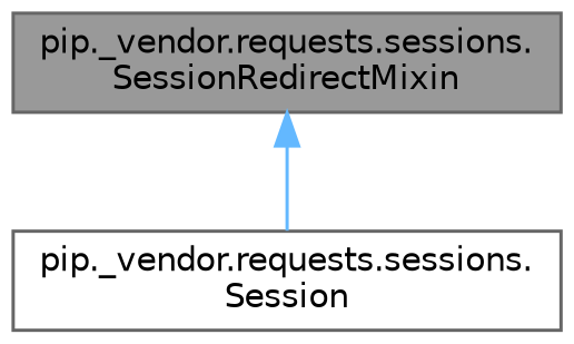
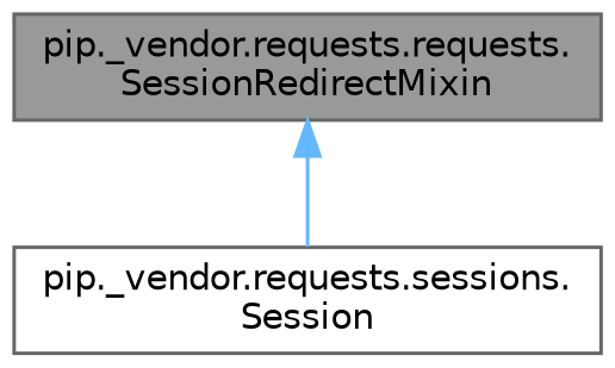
  digraph {
    node [color=gray40 fontname=Helvetica fontsize=10 shape=box style=filled]
-   n1 [fillcolor=grey60 fontcolor=black height=0.2 label="pip._vendor.requests.sessions.\lSessionRedirectMixin" width=0.4]
+   n1 [fillcolor=grey60 fontcolor=black height=0.2 label="pip._vendor.requests.requests.\lSessionRedirectMixin" width=0.4]
    n2 [fillcolor=white height=0.2 label="pip._vendor.requests.sessions.\lSession" width=0.4]
    n1 -> n2 [color=steelblue1 dir=back fontname=Helvetica fontsize=10 labelfontname=Helvetica labelfontsize=10 style=solid]
  }
